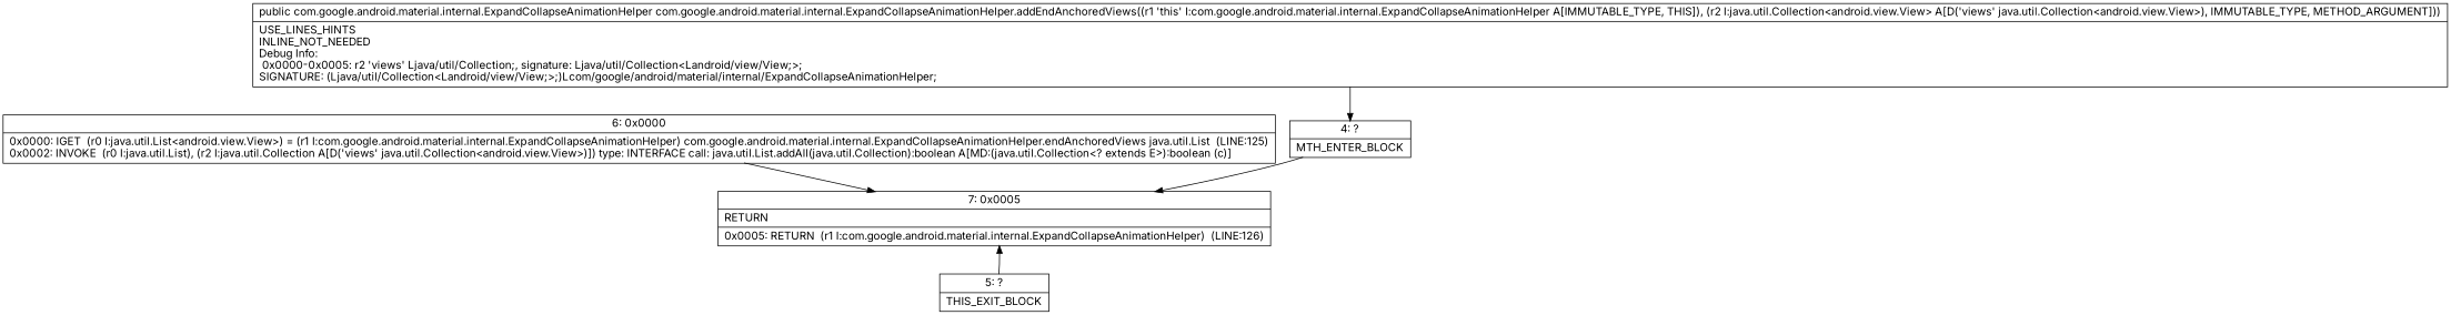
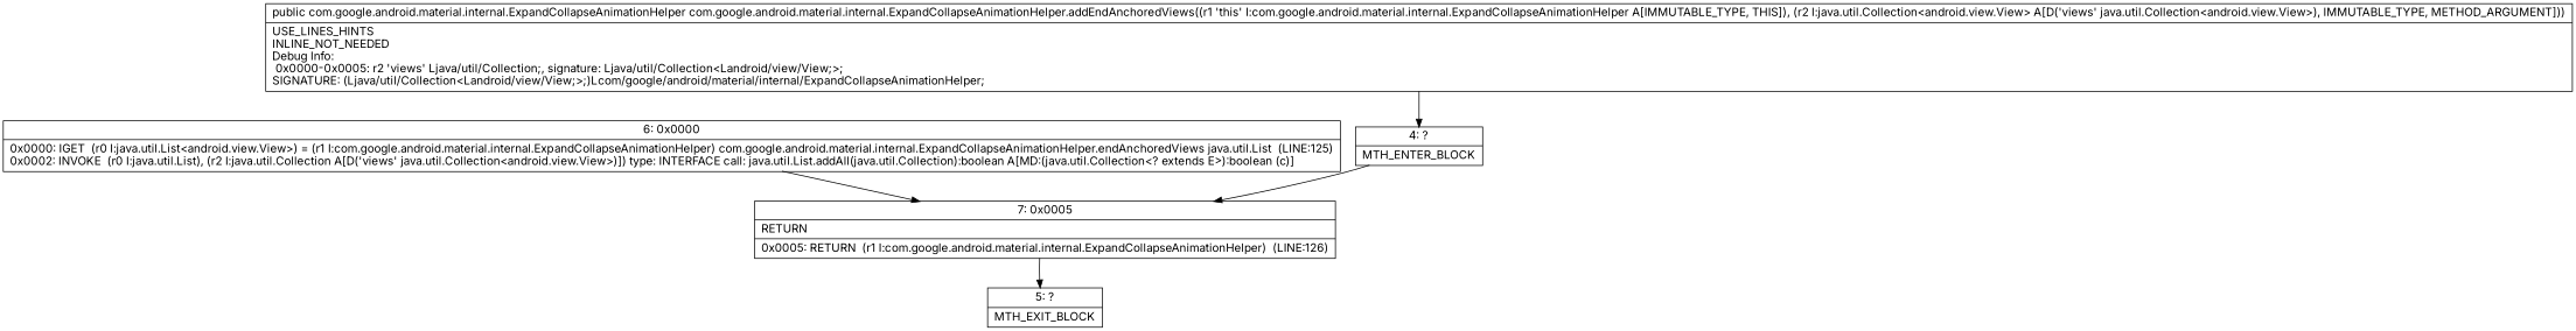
  digraph {
    fontname=Inter
    node [fontname=Inter shape=record]
    edge [fontname=Inter]
    n1 [label="{4\:\ ?|MTH_ENTER_BLOCK\l}"]
    n2 [label="{7\:\ 0x0005|RETURN\l|0x0005: RETURN  (r1 I:com.google.android.material.internal.ExpandCollapseAnimationHelper)  (LINE:126)\l}"]
    n3 [label="{6\:\ 0x0000|0x0000: IGET  (r0 I:java.util.List\<android.view.View\>) = (r1 I:com.google.android.material.internal.ExpandCollapseAnimationHelper) com.google.android.material.internal.ExpandCollapseAnimationHelper.endAnchoredViews java.util.List  (LINE:125)\l0x0002: INVOKE  (r0 I:java.util.List), (r2 I:java.util.Collection A[D('views' java.util.Collection\<android.view.View\>)]) type: INTERFACE call: java.util.List.addAll(java.util.Collection):boolean A[MD:(java.util.Collection\<? extends E\>):boolean (c)]\l}"]
-   n4 [label="{5\:\ ?|THIS_EXIT_BLOCK\l}"]
+   n4 [label="{5\:\ ?|MTH_EXIT_BLOCK\l}"]
    n5 [label="{public com.google.android.material.internal.ExpandCollapseAnimationHelper com.google.android.material.internal.ExpandCollapseAnimationHelper.addEndAnchoredViews((r1 'this' I:com.google.android.material.internal.ExpandCollapseAnimationHelper A[IMMUTABLE_TYPE, THIS]), (r2 I:java.util.Collection\<android.view.View\> A[D('views' java.util.Collection\<android.view.View\>), IMMUTABLE_TYPE, METHOD_ARGUMENT]))  | USE_LINES_HINTS\lINLINE_NOT_NEEDED\lDebug Info:\l  0x0000\-0x0005: r2 'views' Ljava\/util\/Collection;, signature: Ljava\/util\/Collection\<Landroid\/view\/View;\>;\lSIGNATURE: (Ljava\/util\/Collection\<Landroid\/view\/View;\>;)Lcom\/google\/android\/material\/internal\/ExpandCollapseAnimationHelper;\l}"]
    n1 -> n2
-   n4 -> n2
+   n2 -> n4
    n3 -> n2
    n5 -> n1
  }
